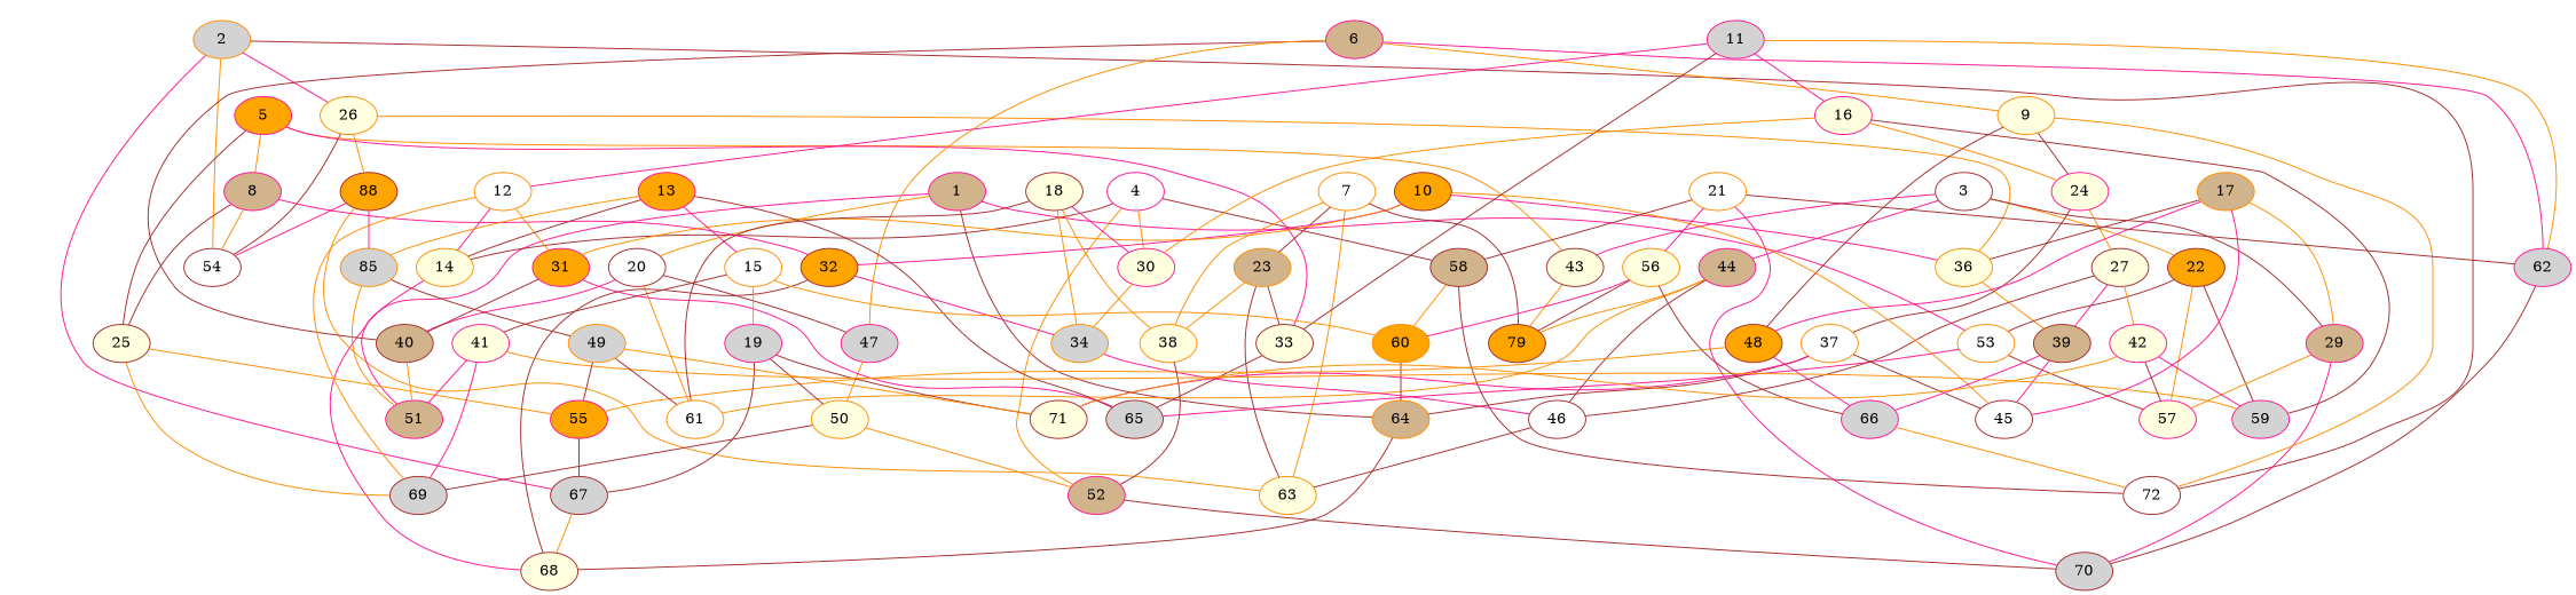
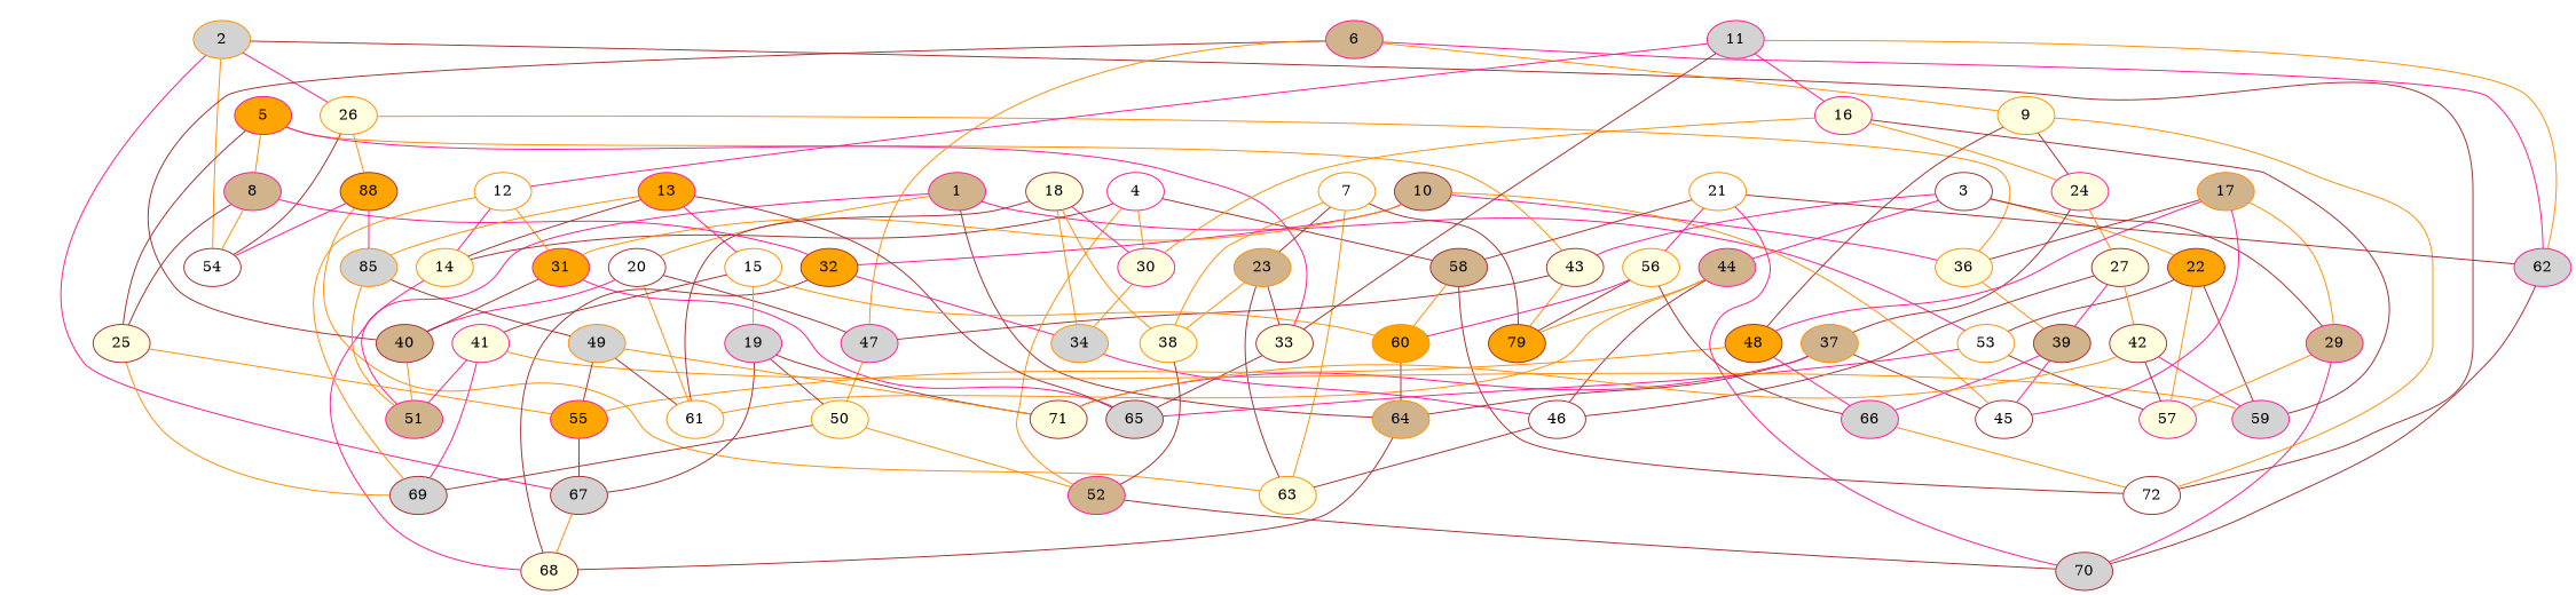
  graph {
    node [color=brown fillcolor=lightyellow style=filled]
    edge [color=brown]
    1 [color=deeppink fillcolor=tan]
    20 [fillcolor=white]
    53 [color=darkorange fillcolor=white]
    64 [color=darkorange fillcolor=tan]
    68
    40 [fillcolor=tan]
    47 [color=deeppink fillcolor=lightgrey]
    61 [color=darkorange fillcolor=white]
    65 [fillcolor=lightgrey]
    57 [color=deeppink]
    2 [color=darkorange fillcolor=lightgrey]
    26 [color=darkorange]
    54 [fillcolor=white]
    67 [fillcolor=lightgrey]
    72 [fillcolor=white]
    36 [color=darkorange]
    n17 [fillcolor=orange label=88]
    3 [fillcolor=white]
    22 [fillcolor=orange]
    29 [color=deeppink fillcolor=tan]
    43
    44 [color=deeppink fillcolor=tan]
    59 [color=deeppink fillcolor=lightgrey]
    70 [fillcolor=lightgrey]
    n25 [fillcolor=orange label=79]
    46 [fillcolor=white]
    4 [color=deeppink fillcolor=white]
    14 [color=darkorange]
    30 [color=deeppink]
    52 [color=deeppink fillcolor=tan]
    58 [fillcolor=tan]
    51 [color=deeppink fillcolor=tan]
    34 [color=darkorange fillcolor=lightgrey]
    60 [color=darkorange fillcolor=orange]
    5 [color=deeppink fillcolor=orange]
    8 [color=deeppink fillcolor=tan]
    25
    33
    32 [fillcolor=orange]
    69 [fillcolor=lightgrey]
    55 [color=deeppink fillcolor=orange]
    6 [color=deeppink fillcolor=tan]
    9 [color=darkorange]
    62 [color=deeppink fillcolor=lightgrey]
    24 [color=deeppink]
    48 [fillcolor=orange]
    50 [color=darkorange]
    7 [color=darkorange fillcolor=white]
    23 [color=darkorange fillcolor=tan]
    38 [color=darkorange]
    63 [color=darkorange]
    27
-   37 [color=darkorange fillcolor=white]
+   37 [color=darkorange fillcolor=tan]
    66 [color=deeppink fillcolor=lightgrey]
-   10 [fillcolor=orange]
+   10 [fillcolor=tan]
    31 [color=deeppink fillcolor=orange]
    45 [fillcolor=white]
    39 [fillcolor=tan]
    11 [color=deeppink fillcolor=lightgrey]
    12 [color=darkorange fillcolor=white]
    16 [color=deeppink]
    13 [color=deeppink fillcolor=orange]
    15 [color=darkorange fillcolor=white]
    n64 [color=darkorange fillcolor=lightgrey label=85]
    19 [color=deeppink fillcolor=lightgrey]
    41 [color=deeppink]
    49 [color=darkorange fillcolor=lightgrey]
    71
    17 [color=darkorange fillcolor=tan]
    18
    21 [color=darkorange fillcolor=white]
    56 [color=darkorange]
-   42 [color=deeppink]
+   42
    1 -- 20 [color=darkorange]
    1 -- 53 [color=deeppink]
    1 -- 64
    1 -- 68 [color=deeppink]
    20 -- 40 [color=deeppink]
    20 -- 47
    20 -- 61 [color=darkorange]
    53 -- 65 [color=deeppink]
    53 -- 57
    64 -- 68
    40 -- 51 [color=darkorange]
    47 -- 50 [color=darkorange]
    2 -- 26 [color=deeppink]
    2 -- 54 [color=darkorange]
    2 -- 67 [color=deeppink]
    2 -- 72
    26 -- 54
    26 -- 36 [color=darkorange]
    26 -- n17 [color=darkorange]
    67 -- 68 [color=darkorange]
    36 -- 39 [color=darkorange]
    n17 -- 54 [color=deeppink]
    n17 -- 63 [color=darkorange]
    n17 -- n64 [color=deeppink]
    3 -- 22 [color=darkorange]
    3 -- 29
    3 -- 43 [color=deeppink]
    3 -- 44 [color=deeppink]
    22 -- 53
    22 -- 57 [color=darkorange]
    22 -- 59
    29 -- 57 [color=darkorange]
    29 -- 70 [color=deeppink]
+   43 -- 47
    43 -- n25 [color=darkorange]
    44 -- 61 [color=darkorange]
    44 -- n25 [color=darkorange]
    44 -- 46
    46 -- 63
    4 -- 14
    4 -- 30 [color=darkorange]
    4 -- 52 [color=darkorange]
    4 -- 58
    14 -- 51 [color=deeppink]
    30 -- 34 [color=darkorange]
    52 -- 70
    58 -- 72
    58 -- 60 [color=darkorange]
    34 -- 46 [color=deeppink]
    60 -- 64
    5 -- 43 [color=darkorange]
    5 -- 8 [color=darkorange]
    5 -- 25
    5 -- 33 [color=deeppink]
    8 -- 54 [color=darkorange]
    8 -- 25
    8 -- 32 [color=deeppink]
    25 -- 69 [color=darkorange]
    25 -- 55 [color=darkorange]
    33 -- 65
    32 -- 68
    32 -- 34 [color=deeppink]
    55 -- 67
    6 -- 40
    6 -- 47 [color=darkorange]
    6 -- 9 [color=darkorange]
    6 -- 62 [color=deeppink]
    9 -- 72 [color=darkorange]
    9 -- 24
    9 -- 48
    62 -- 70
    24 -- 27 [color=darkorange]
    24 -- 37
    48 -- 55 [color=darkorange]
    48 -- 66 [color=deeppink]
    50 -- 52 [color=darkorange]
    50 -- 69
    7 -- n25
    7 -- 23
    7 -- 38 [color=darkorange]
    7 -- 63 [color=darkorange]
    23 -- 33
    23 -- 38 [color=darkorange]
    23 -- 63
    38 -- 52
    27 -- 46
    27 -- 39 [color=deeppink]
    27 -- 42 [color=darkorange]
    37 -- 64
    37 -- 45
    37 -- 71 [color=deeppink]
    66 -- 72 [color=darkorange]
    10 -- 36 [color=deeppink]
    10 -- 32 [color=deeppink]
    10 -- 31 [color=darkorange]
    10 -- 45 [color=darkorange]
    31 -- 40
    31 -- 65 [color=deeppink]
    39 -- 66 [color=deeppink]
    39 -- 45 [color=deeppink]
    11 -- 33
    11 -- 62 [color=darkorange]
    11 -- 12 [color=deeppink]
    11 -- 16 [color=deeppink]
    12 -- 14 [color=deeppink]
    12 -- 69 [color=darkorange]
    12 -- 31 [color=darkorange]
    16 -- 59
    16 -- 30 [color=darkorange]
    16 -- 24 [color=darkorange]
    13 -- 65
    13 -- 14
    13 -- 15 [color=deeppink]
    13 -- n64 [color=darkorange]
    15 -- 60 [color=darkorange]
    15 -- 19 [color=darkorange]
    15 -- 41
    n64 -- 51 [color=darkorange]
    n64 -- 49
    19 -- 67
    19 -- 50
    19 -- 71
    41 -- 59 [color=darkorange]
    41 -- 51 [color=deeppink]
    41 -- 69 [color=deeppink]
    49 -- 61
    49 -- 55
    49 -- 71 [color=darkorange]
    17 -- 36
    17 -- 29 [color=darkorange]
    17 -- 48 [color=deeppink]
    17 -- 45 [color=deeppink]
    18 -- 61
    18 -- 30 [color=deeppink]
    18 -- 34 [color=darkorange]
    18 -- 38 [color=darkorange]
    21 -- 70 [color=deeppink]
    21 -- 58
    21 -- 62
    21 -- 56 [color=deeppink]
    56 -- n25
    56 -- 60 [color=deeppink]
    56 -- 66
    42 -- 57
    42 -- 59 [color=deeppink]
    42 -- 71 [color=darkorange]
  }
